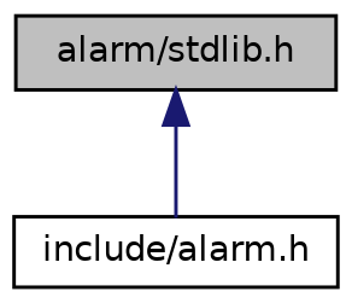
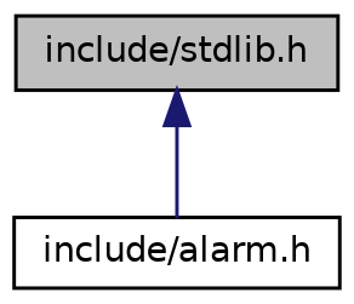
  digraph {
    node [color=black fontname=Helvetica fontsize=10 shape=record style=filled]
-   n1 [fillcolor=grey75 fontcolor=black height=0.2 label="alarm/stdlib.h" width=0.4]
+   n1 [fillcolor=grey75 fontcolor=black height=0.2 label="include/stdlib.h" width=0.4]
    n2 [fillcolor=white height=0.2 label="include/alarm.h" width=0.4]
    n1 -> n2 [color=midnightblue dir=back fontname=Helvetica fontsize=10 labelfontname=Helvetica labelfontsize=10 style=solid]
  }
